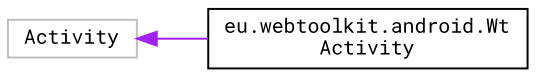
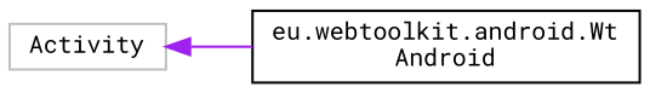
  digraph {
    rankdir=LR
    fontname="Roboto Mono"
    node [fillcolor=white fontname="Roboto Mono" fontsize=10 shape=record style=filled]
    n1 [color=grey75 height=0.2 label=Activity width=0.4]
-   n2 [color=black height=0.2 label="eu.webtoolkit.android.Wt\lActivity" width=0.4]
+   n2 [color=black height=0.2 label="eu.webtoolkit.android.Wt\lAndroid" width=0.4]
    n1 -> n2 [color=purple dir=back fontname="Roboto Mono" fontsize=10 labelfontname=Helvetica labelfontsize=10 style=solid]
  }
